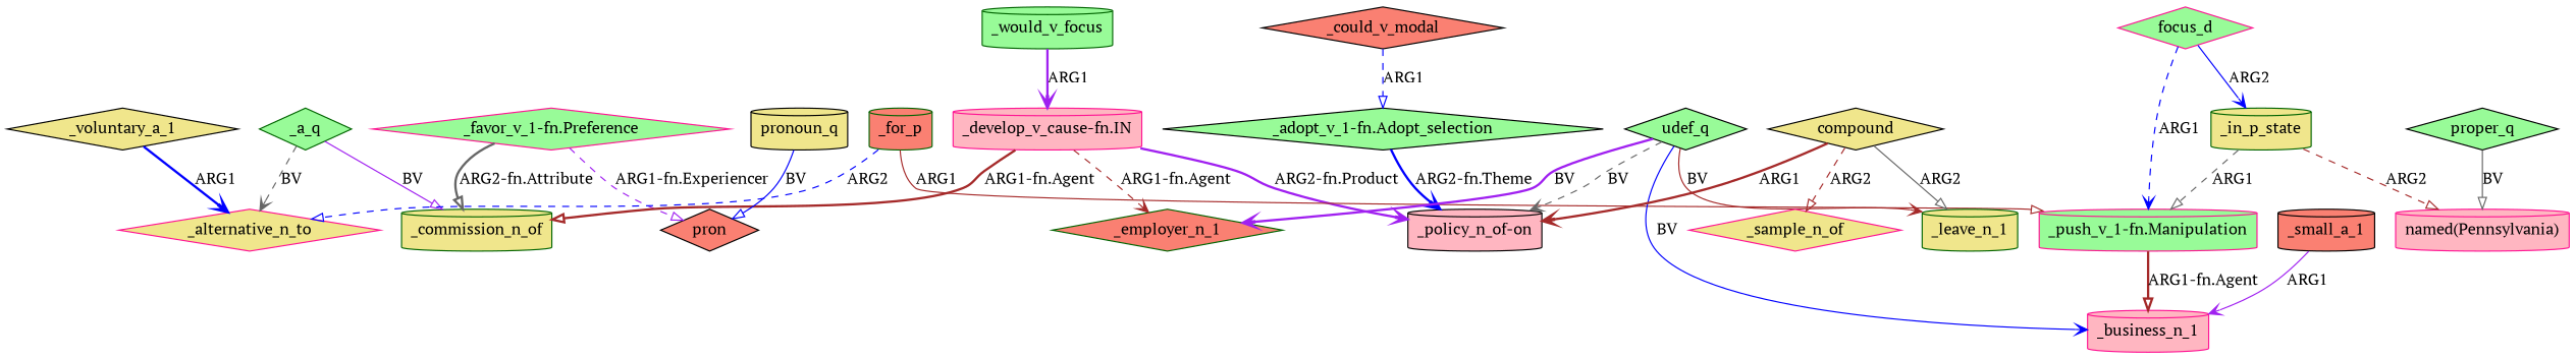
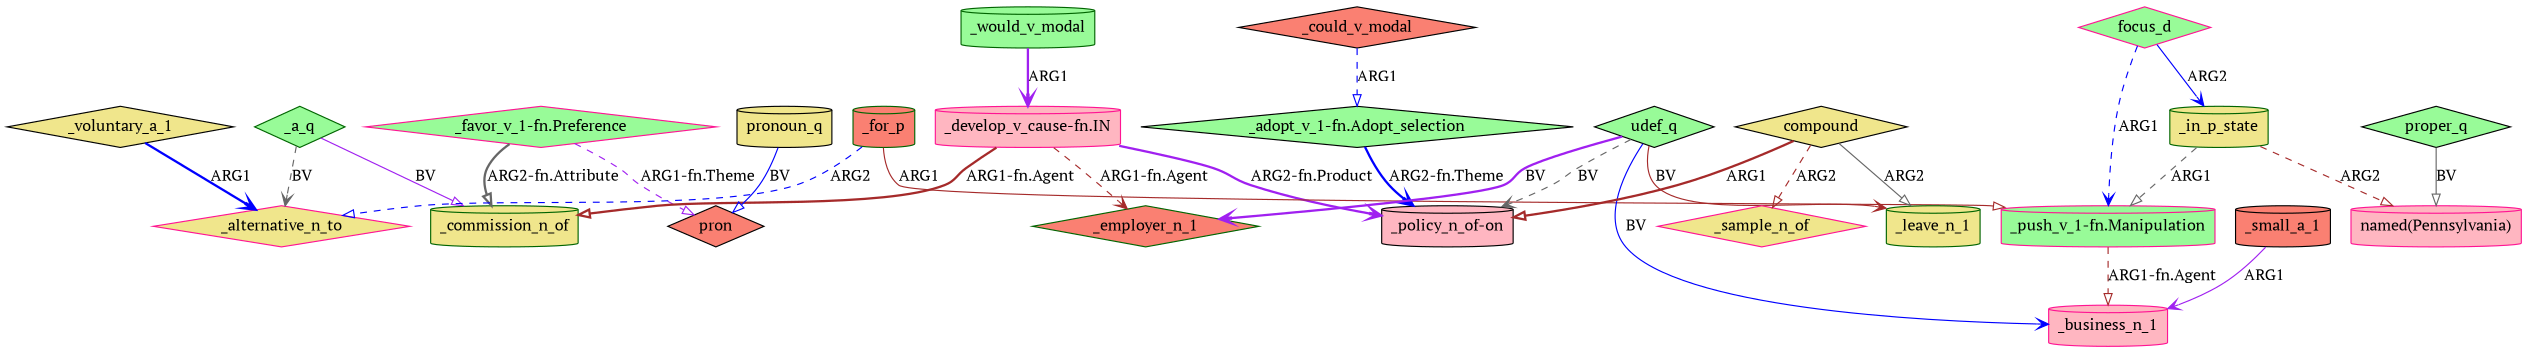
  digraph {
    fontname="PT Serif"
    node [color=black fillcolor=palegreen fontname="PT Serif" shape=diamond style=filled]
    edge [arrowhead=vee color=blue fontname="PT Serif" style=dashed]
    _a_q [color=darkgreen]
    _alternative_n_to [color=deeppink fillcolor=khaki]
    _commission_n_of [color=darkgreen fillcolor=khaki shape=cylinder]
    _voluntary_a_1 [fillcolor=khaki]
    _in_p_state [color=darkgreen fillcolor=khaki shape=cylinder]
    "named(Pennsylvania)" [color=deeppink fillcolor=lightpink shape=cylinder]
    "_push_v_1-fn.Manipulation" [color=deeppink shape=cylinder]
    _business_n_1 [color=deeppink fillcolor=lightpink shape=cylinder]
    "_favor_v_1-fn.Preference" [color=deeppink]
    pron [fillcolor=salmon]
    focus_d [color=deeppink]
-   _would_v_modal [color=darkgreen shape=cylinder label=_would_v_focus]
+   _would_v_modal [color=darkgreen shape=cylinder]
    "_develop_v_cause-fn.IN" [color=deeppink fillcolor=lightpink shape=cylinder]
    "_policy_n_of-on" [fillcolor=lightpink shape=cylinder]
    _employer_n_1 [color=darkgreen fillcolor=salmon]
    _for_p [color=darkgreen fillcolor=salmon shape=cylinder]
    "_adopt_v_1-fn.Adopt_selection"
    udef_q
    _leave_n_1 [color=darkgreen fillcolor=khaki shape=cylinder]
    _sample_n_of [color=deeppink fillcolor=khaki]
    _could_v_modal [fillcolor=salmon]
    pronoun_q [fillcolor=khaki shape=cylinder]
    compound [fillcolor=khaki]
    _small_a_1 [fillcolor=salmon shape=cylinder]
    proper_q
    _a_q -> _alternative_n_to [color=gray40 label=BV]
    _a_q -> _commission_n_of [arrowhead=onormal color=purple label=BV style=solid]
    _voluntary_a_1 -> _alternative_n_to [label=ARG1 style=bold]
    _in_p_state -> "named(Pennsylvania)" [arrowhead=onormal color=brown label=ARG2]
    _in_p_state -> "_push_v_1-fn.Manipulation" [arrowhead=onormal color=gray40 label=ARG1]
-   "_push_v_1-fn.Manipulation" -> _business_n_1 [arrowhead=onormal color=brown label="ARG1-fn.Agent" style=bold]
+   "_push_v_1-fn.Manipulation" -> _business_n_1 [arrowhead=onormal color=brown label="ARG1-fn.Agent"]
    "_favor_v_1-fn.Preference" -> _commission_n_of [arrowhead=onormal color=gray40 label="ARG2-fn.Attribute" style=bold]
-   "_favor_v_1-fn.Preference" -> pron [arrowhead=onormal color=purple label="ARG1-fn.Experiencer"]
+   "_favor_v_1-fn.Preference" -> pron [arrowhead=onormal color=purple label="ARG1-fn.Theme"]
    focus_d -> _in_p_state [label=ARG2 style=solid]
    focus_d -> "_push_v_1-fn.Manipulation" [label=ARG1]
    _would_v_modal -> "_develop_v_cause-fn.IN" [color=purple label=ARG1 style=bold]
    "_develop_v_cause-fn.IN" -> _commission_n_of [arrowhead=onormal color=brown label="ARG1-fn.Agent" style=bold]
    "_develop_v_cause-fn.IN" -> "_policy_n_of-on" [color=purple label="ARG2-fn.Product" style=bold]
    "_develop_v_cause-fn.IN" -> _employer_n_1 [color=brown label="ARG1-fn.Agent"]
    _for_p -> _alternative_n_to [arrowhead=onormal label=ARG2]
    _for_p -> "_push_v_1-fn.Manipulation" [arrowhead=onormal color=brown label=ARG1 style=solid]
    "_adopt_v_1-fn.Adopt_selection" -> "_policy_n_of-on" [label="ARG2-fn.Theme" style=bold]
    udef_q -> _business_n_1 [label=BV style=solid]
    udef_q -> "_policy_n_of-on" [color=gray40 label=BV]
    udef_q -> _employer_n_1 [color=purple label=BV style=bold]
    udef_q -> _leave_n_1 [color=brown label=BV style=solid]
    _could_v_modal -> "_adopt_v_1-fn.Adopt_selection" [arrowhead=onormal label=ARG1]
    pronoun_q -> pron [arrowhead=onormal label=BV style=solid]
-   compound -> "_policy_n_of-on" [color=brown label=ARG1 style=bold]
+   compound -> "_policy_n_of-on" [arrowhead=onormal color=brown label=ARG1 style=bold]
    compound -> _leave_n_1 [arrowhead=onormal color=gray40 label=ARG2 style=solid]
    compound -> _sample_n_of [arrowhead=onormal color=brown label=ARG2]
    _small_a_1 -> _business_n_1 [color=purple label=ARG1 style=solid]
    proper_q -> "named(Pennsylvania)" [arrowhead=onormal color=gray40 label=BV style=solid]
  }
